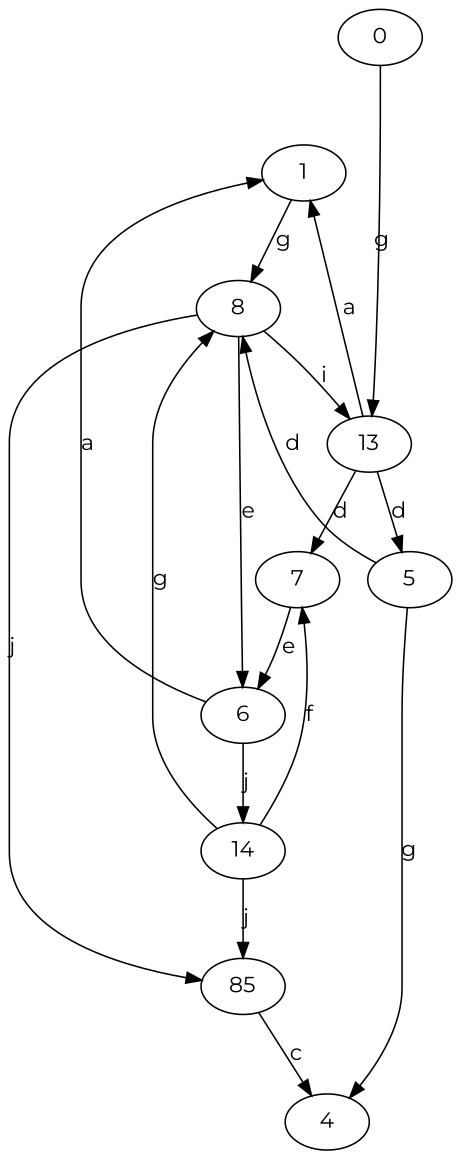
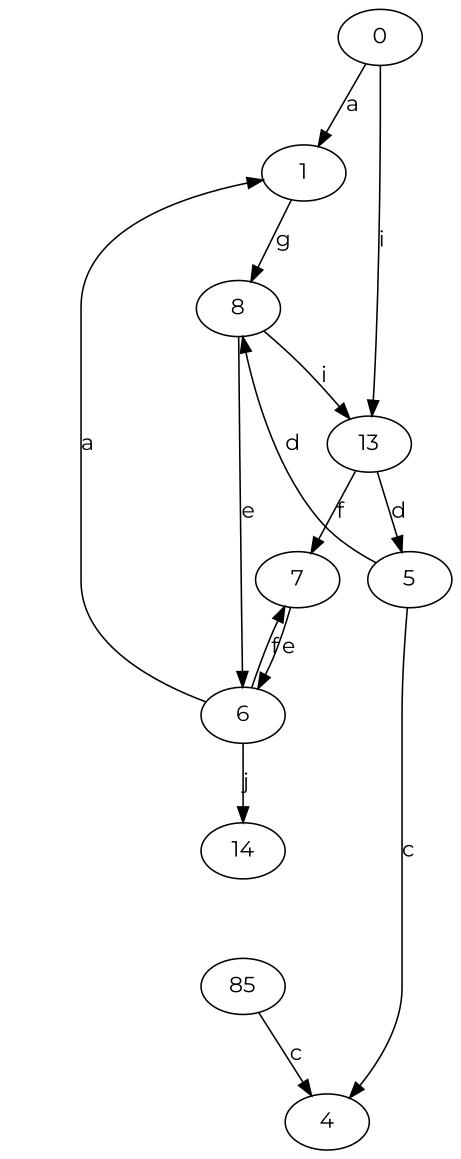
  strict digraph {
    fontname=Montserrat
    node [fontname=Montserrat]
    edge [fontname=Montserrat]
    0
    1
    13
    8
    5
    7
    6
    n8 [label=85]
    4
    14
-   13 -> 1 [label=a]
-   0 -> 13 [label=g]
+   0 -> 1 [label=a]
+   0 -> 13 [label=i]
    1 -> 8 [label=g]
    13 -> 5 [label=d]
-   13 -> 7 [label=d]
+   13 -> 7 [label=f]
    8 -> 13 [label=i]
    8 -> 6 [label=e]
-   8 -> n8 [label=j]
    5 -> 8 [label=d]
-   5 -> 4 [label=g]
+   5 -> 4 [label=c]
    7 -> 6 [label=e]
    6 -> 1 [label=a]
-   14 -> 7 [label=f]
+   6 -> 7 [label=f]
    6 -> 14 [label=j]
    n8 -> 4 [label=c]
-   14 -> 8 [label=g]
-   14 -> n8 [label=j]
  }
